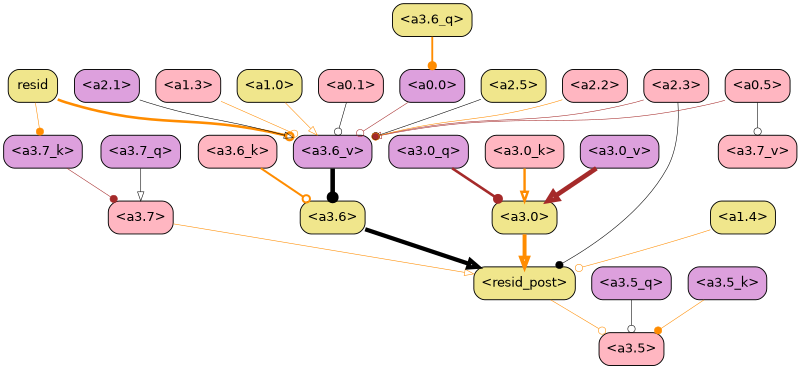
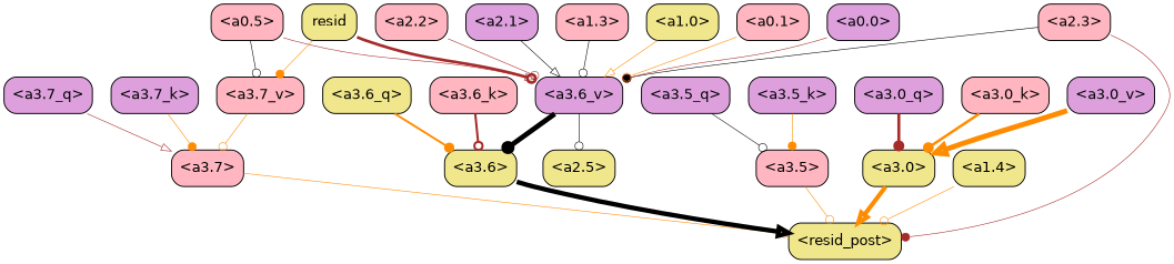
  strict digraph {
    splines=true
    node [color=black fillcolor=lightpink fontname=Helvetica shape=box style="filled, rounded"]
    edge [arrowhead=odot color=darkorange penwidth=0.6 style=bold]
    "<resid_post>" [fillcolor=khaki]
    "<a3.7>"
    "<a3.6>" [fillcolor=khaki]
    "<a3.5>"
    "<a3.0>" [fillcolor=khaki]
    "<a2.3>"
    "<a3.6_v>" [fillcolor=plum]
    "<a1.4>" [fillcolor=khaki]
    "<a3.7_q>" [fillcolor=plum]
    "<a3.6_q>" [fillcolor=khaki]
    "<a3.5_q>" [fillcolor=plum]
    "<a3.0_q>" [fillcolor=plum]
    "<a3.7_k>" [fillcolor=plum]
    "<a3.6_k>"
    "<a3.5_k>" [fillcolor=plum]
    "<a3.0_k>"
    "<a3.7_v>"
    "<a3.0_v>" [fillcolor=plum]
    "<a0.5>"
    n20 [fillcolor=khaki label=resid]
    "<a2.5>" [fillcolor=khaki]
    "<a2.2>"
    "<a2.1>" [fillcolor=plum]
    "<a1.3>"
    "<a1.0>" [fillcolor=khaki]
    "<a0.1>"
    "<a0.0>" [fillcolor=plum]
-   "<a3.7>" -> "<resid_post>" [arrowhead=onormal]
+   "<a3.7>" -> "<resid_post>"
    "<a3.6>" -> "<resid_post>" [arrowhead=onormal color=black penwidth=4.646730065345764 style=solid]
-   "<resid_post>" -> "<a3.5>"
+   "<a3.5>" -> "<resid_post>"
    "<a3.0>" -> "<resid_post>" [arrowhead=onormal penwidth=4.323132634162903]
-   "<a2.3>" -> "<resid_post>" [arrowhead=dot color=black style=solid]
-   "<a2.3>" -> "<a3.6_v>" [arrowhead=dot color=brown]
+   "<a2.3>" -> "<resid_post>" [arrowhead=dot color=brown style=solid]
+   "<a2.3>" -> "<a3.6_v>" [arrowhead=dot color=black]
    "<a3.6_v>" -> "<a3.6>" [arrowhead=dot color=black penwidth=5.002329230308533 style=solid]
    "<a1.4>" -> "<resid_post>"
-   "<a3.7_q>" -> "<a3.7>" [arrowhead=onormal color=black]
-   "<a3.6_q>" -> "<a0.0>" [arrowhead=dot penwidth=2.03758105635643 style=solid]
+   "<a3.7_q>" -> "<a3.7>" [arrowhead=onormal color=brown]
+   "<a3.6_q>" -> "<a3.6>" [arrowhead=dot penwidth=2.03758105635643 style=solid]
    "<a3.5_q>" -> "<a3.5>" [color=black style=solid]
    "<a3.0_q>" -> "<a3.0>" [arrowhead=dot color=brown penwidth=2.8638100624084473]
-   "<a3.7_k>" -> "<a3.7>" [arrowhead=dot color=brown]
-   "<a3.6_k>" -> "<a3.6>" [penwidth=2.174198240041733]
+   "<a3.7_k>" -> "<a3.7>" [arrowhead=dot]
+   "<a3.6_k>" -> "<a3.6>" [color=brown penwidth=2.174198240041733]
    "<a3.5_k>" -> "<a3.5>" [arrowhead=dot]
-   "<a3.0_k>" -> "<a3.0>" [arrowhead=onormal penwidth=2.6274144649505615 style=solid]
-   "<a3.0_v>" -> "<a3.0>" [arrowhead=onormal color=brown penwidth=5.188832879066467 style=solid]
+   "<a3.0_k>" -> "<a3.0>" [arrowhead=dot penwidth=2.6274144649505615 style=solid]
+   "<a3.7_v>" -> "<a3.7>"
+   "<a3.0_v>" -> "<a3.0>" [arrowhead=onormal penwidth=5.188832879066467 style=solid]
    "<a0.5>" -> "<a3.6_v>" [arrowhead=onormal color=brown style=solid]
    "<a0.5>" -> "<a3.7_v>" [color=black style=solid]
-   n20 -> "<a3.6_v>" [penwidth=2.8301228284835815 style=solid]
-   n20 -> "<a3.7_k>" [arrowhead=dot]
-   "<a2.5>" -> "<a3.6_v>" [color=black]
-   "<a2.2>" -> "<a3.6_v>" [style=solid]
+   n20 -> "<a3.6_v>" [color=brown penwidth=2.8301228284835815 style=solid]
+   n20 -> "<a3.7_v>" [arrowhead=dot]
+   "<a3.6_v>" -> "<a2.5>" [color=black]
+   "<a2.2>" -> "<a3.6_v>" [color=brown style=solid]
    "<a2.1>" -> "<a3.6_v>" [arrowhead=onormal color=black style=solid]
-   "<a1.3>" -> "<a3.6_v>"
+   "<a1.3>" -> "<a3.6_v>" [color=black]
    "<a1.0>" -> "<a3.6_v>" [arrowhead=onormal style=solid]
-   "<a0.1>" -> "<a3.6_v>" [color=black]
+   "<a0.1>" -> "<a3.6_v>"
    "<a0.0>" -> "<a3.6_v>" [color=brown style=solid]
  }
